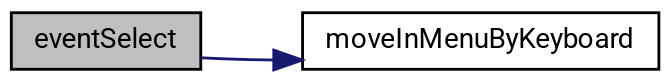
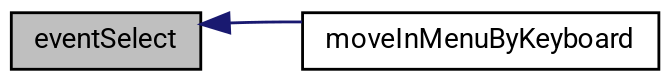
  digraph {
    rankdir=LR
    node [color=black fontname=Roboto fontsize=10 shape=record style=filled]
    n1 [fillcolor=grey75 fontcolor=black height=0.2 label=eventSelect width=0.4]
    n2 [fillcolor=white height=0.2 label=moveInMenuByKeyboard width=0.4]
-   n1 -> n2 [color=midnightblue fontname=Roboto fontsize=10 labelfontname=Roboto labelfontsize=10 style=solid]
+   n2 -> n1 [color=midnightblue fontname=Roboto fontsize=10 labelfontname=Roboto labelfontsize=10 style=solid]
  }
